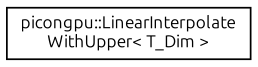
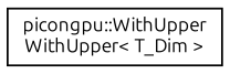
  digraph {
    rankdir=LR
    fontname=Ubuntu
-   n1 [color=black fillcolor=white fontname=Ubuntu fontsize=10 height=0.2 label="picongpu::LinearInterpolate\lWithUpper\< T_Dim \>" shape=record style=filled width=0.4]
+   n1 [color=black fillcolor=white fontname=Ubuntu fontsize=10 height=0.2 label="picongpu::WithUpper\lWithUpper\< T_Dim \>" shape=record style=filled width=0.4]
  }
